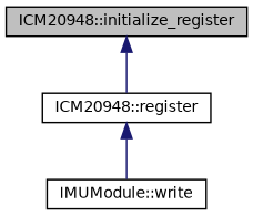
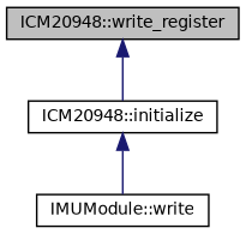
  digraph {
    rankdir=TB
    node [color=black fillcolor=white fontname=Helvetica fontsize=10 shape=record style=filled]
    edge [color=midnightblue dir=back fontname=Helvetica fontsize=10 labelfontname=Helvetica labelfontsize=10 style=solid]
-   n1 [fillcolor=grey75 fontcolor=black height=0.2 label="ICM20948::initialize_register" width=0.4]
-   n2 [height=0.2 label="ICM20948::register" width=0.4]
+   n1 [fillcolor=grey75 fontcolor=black height=0.2 label="ICM20948::write_register" width=0.4]
+   n2 [height=0.2 label="ICM20948::initialize" width=0.4]
    n3 [height=0.2 label="IMUModule::write" width=0.4]
    n1 -> n2
    n2 -> n3
  }
